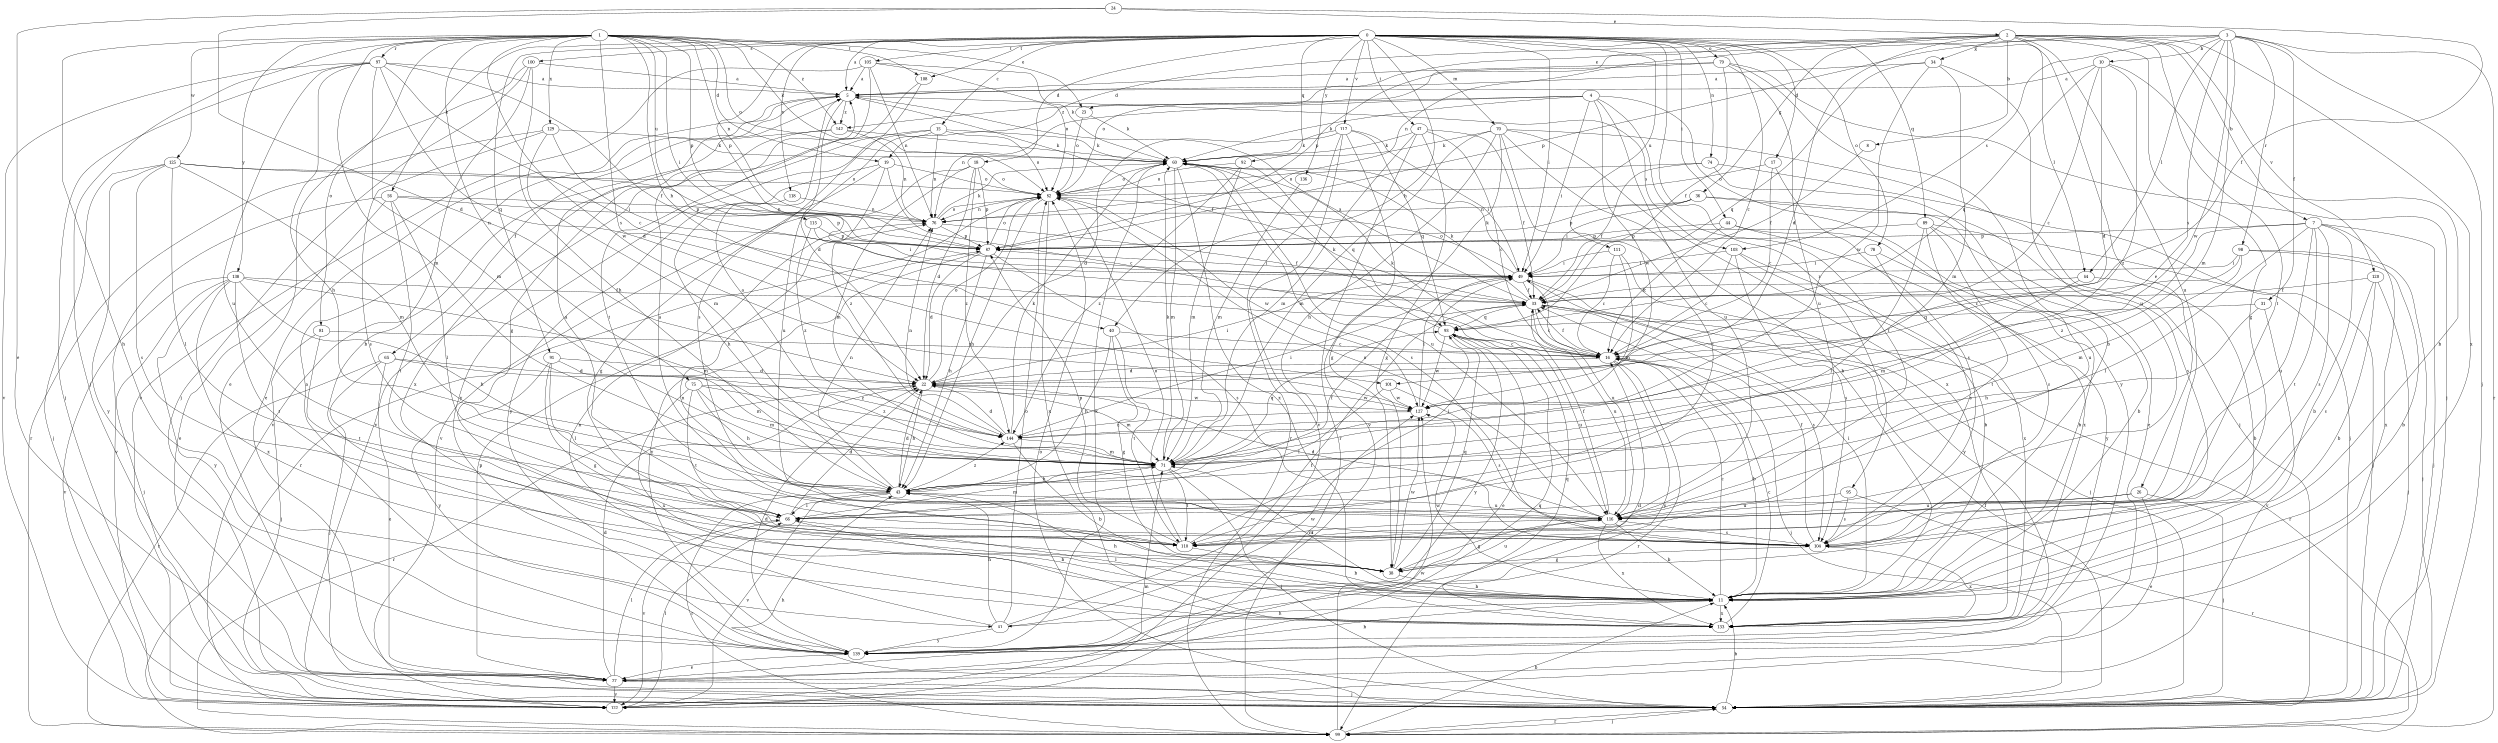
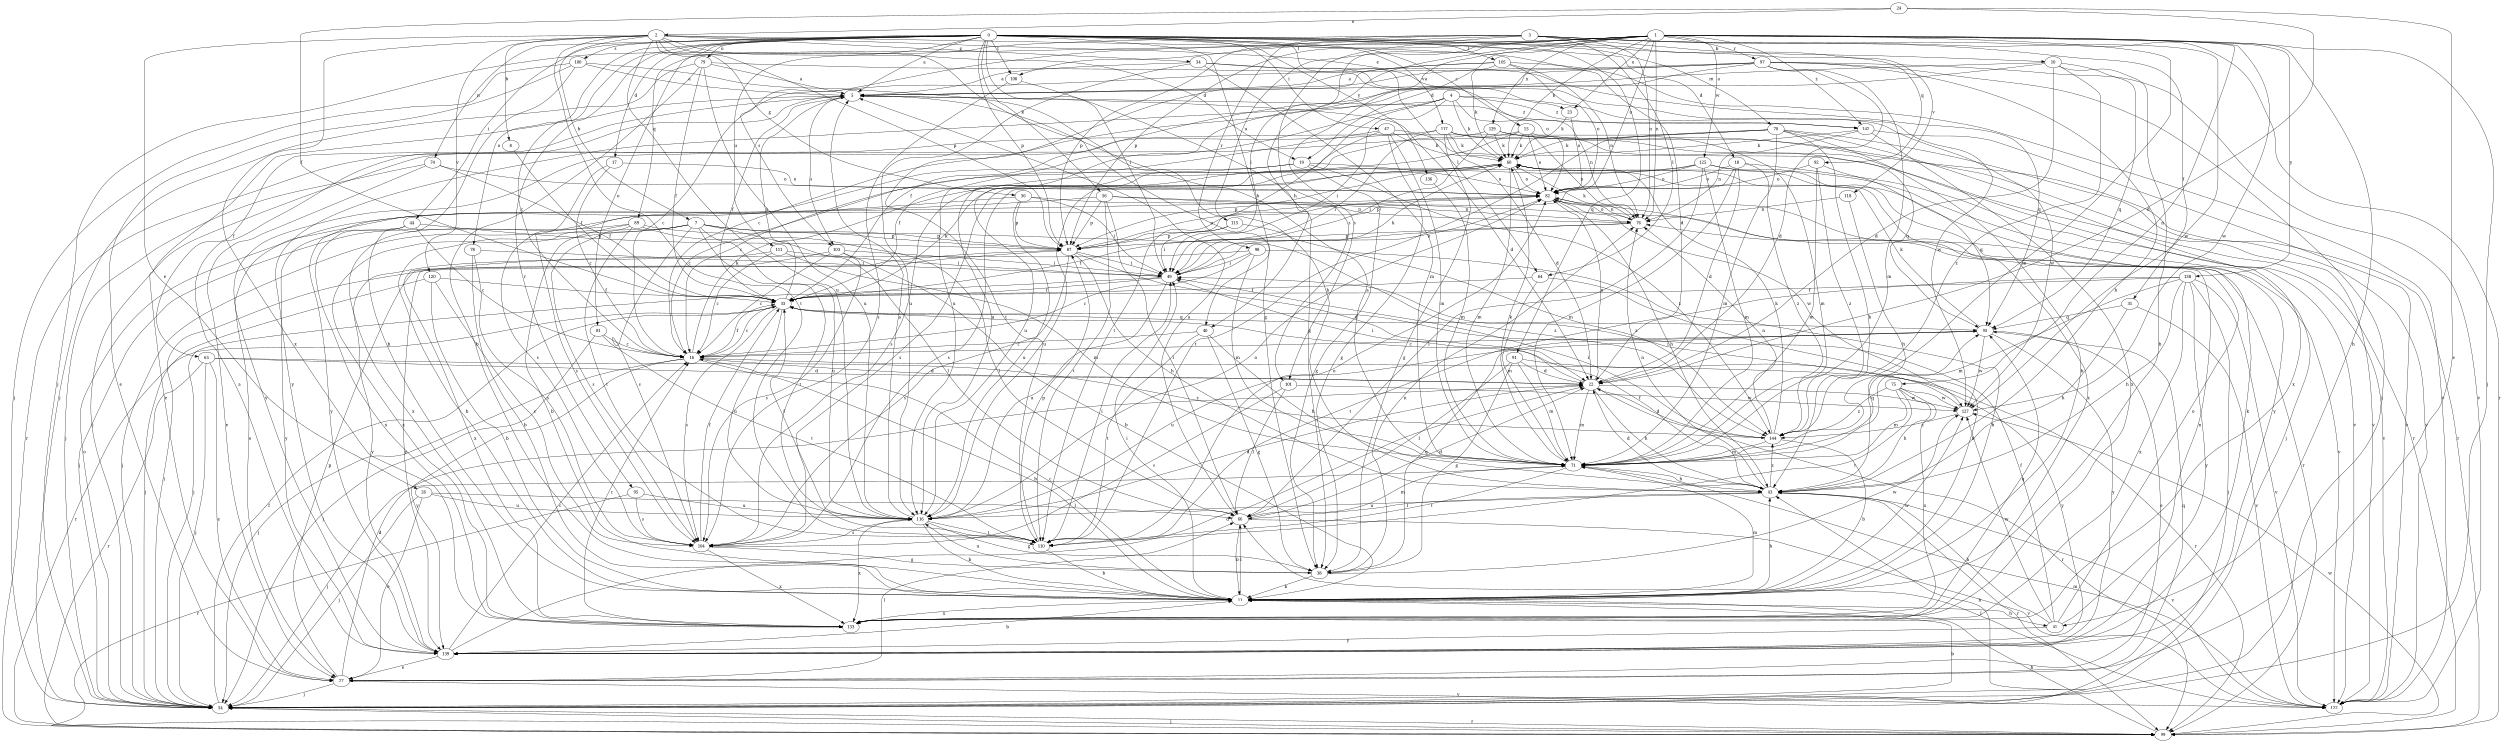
  strict digraph {
    fontname="Noto Serif"
    node [fontname="Noto Serif"]
    edge [fontname="Noto Serif"]
    0
    5
    15
    16
    17
    18
    40
    44
    47
    49
    56
    64
    70
    74
    78
    79
    87
    89
    91
    92
    95
    100
    105
    108
    111
    117
    118
    136
    142
    22
    103
    27
    33
    65
    60
    76
    82
    116
    139
    122
    54
    99
    11
    104
    71
    144
    38
    110
    43
    133
    66
    93
    1
    19
    23
    41
    75
    81
    97
    101
    115
    125
    127
    129
    138
    2
    7
    8
    26
    34
    36
    120
    24
    3
    10
    31
    98
    4
    0 -> 5 [label=a]
    0 -> 15 [label=c]
    0 -> 16 [label=c]
    0 -> 17 [label=d]
    0 -> 18 [label=d]
    0 -> 40 [label=h]
    0 -> 44 [label=i]
    0 -> 47 [label=i]
    0 -> 49 [label=i]
    0 -> 56 [label=k]
    0 -> 64 [label=l]
    0 -> 70 [label=m]
    0 -> 74 [label=n]
    0 -> 78 [label=o]
    0 -> 79 [label=o]
    0 -> 87 [label=p]
    0 -> 89 [label=q]
    0 -> 91 [label=q]
    0 -> 92 [label=q]
    0 -> 95 [label=r]
    0 -> 100 [label=s]
    0 -> 105 [label=t]
    0 -> 108 [label=t]
    0 -> 111 [label=u]
    0 -> 117 [label=v]
    0 -> 118 [label=v]
    0 -> 136 [label=y]
    5 -> 142 [label=z]
    5 -> 22 [label=d]
    5 -> 103 [label=s]
    5 -> 27 [label=e]
    5 -> 33 [label=f]
    5 -> 65 [label=f]
    15 -> 60 [label=k]
    15 -> 76 [label=n]
    15 -> 82 [label=o]
    15 -> 116 [label=u]
    15 -> 139 [label=y]
    15 -> 122 [label=v]
    16 -> 22 [label=d]
    16 -> 33 [label=f]
    16 -> 60 [label=k]
    16 -> 139 [label=y]
    16 -> 54 [label=j]
    16 -> 99 [label=r]
    16 -> 11 [label=b]
    17 -> 16 [label=c]
    17 -> 82 [label=o]
    17 -> 104 [label=s]
    18 -> 87 [label=p]
    18 -> 22 [label=d]
    18 -> 82 [label=o]
    18 -> 122 [label=v]
    18 -> 71 [label=m]
    18 -> 144 [label=z]
    40 -> 16 [label=c]
    40 -> 38 [label=g]
    40 -> 110 [label=t]
    40 -> 43 [label=h]
    44 -> 16 [label=c]
    44 -> 87 [label=p]
    44 -> 139 [label=y]
    44 -> 133 [label=x]
    47 -> 16 [label=c]
    47 -> 33 [label=f]
    47 -> 60 [label=k]
    47 -> 99 [label=r]
    47 -> 71 [label=m]
    47 -> 38 [label=g]
    49 -> 33 [label=f]
    49 -> 60 [label=k]
    49 -> 82 [label=o]
    49 -> 116 [label=u]
    49 -> 54 [label=j]
    56 -> 87 [label=p]
    56 -> 27 [label=e]
    56 -> 76 [label=n]
    56 -> 122 [label=v]
    56 -> 110 [label=t]
    56 -> 66 [label=l]
    64 -> 33 [label=f]
    64 -> 11 [label=b]
    64 -> 71 [label=m]
    70 -> 60 [label=k]
    70 -> 122 [label=v]
    70 -> 54 [label=j]
    70 -> 11 [label=b]
    70 -> 71 [label=m]
    70 -> 110 [label=t]
    70 -> 43 [label=h]
    70 -> 133 [label=x]
    74 -> 27 [label=e]
    74 -> 33 [label=f]
    74 -> 82 [label=o]
    74 -> 54 [label=j]
    78 -> 49 [label=i]
    78 -> 11 [label=b]
    78 -> 104 [label=s]
    79 -> 5 [label=a]
    79 -> 33 [label=f]
    79 -> 82 [label=o]
    79 -> 116 [label=u]
    79 -> 54 [label=j]
    79 -> 11 [label=b]
    87 -> 49 [label=i]
    87 -> 22 [label=d]
    87 -> 82 [label=o]
    87 -> 139 [label=y]
    87 -> 104 [label=s]
    87 -> 43 [label=h]
    89 -> 87 [label=p]
    89 -> 54 [label=j]
    89 -> 11 [label=b]
    89 -> 104 [label=s]
    89 -> 110 [label=t]
    89 -> 66 [label=l]
    91 -> 22 [label=d]
    91 -> 139 [label=y]
    91 -> 71 [label=m]
    91 -> 38 [label=g]
    91 -> 66 [label=l]
    92 -> 82 [label=o]
    92 -> 71 [label=m]
    92 -> 144 [label=z]
    92 -> 93 [label=q]
    95 -> 116 [label=u]
    95 -> 99 [label=r]
    95 -> 104 [label=s]
    100 -> 5 [label=a]
    100 -> 27 [label=e]
    100 -> 54 [label=j]
    100 -> 11 [label=b]
    100 -> 43 [label=h]
    105 -> 5 [label=a]
    105 -> 60 [label=k]
    105 -> 76 [label=n]
    105 -> 82 [label=o]
    105 -> 122 [label=v]
    105 -> 110 [label=t]
    108 -> 104 [label=s]
    108 -> 38 [label=g]
    111 -> 16 [label=c]
    111 -> 49 [label=i]
    111 -> 139 [label=y]
    111 -> 71 [label=m]
    117 -> 49 [label=i]
    117 -> 22 [label=d]
    117 -> 60 [label=k]
    117 -> 122 [label=v]
    117 -> 99 [label=r]
    117 -> 38 [label=g]
    117 -> 93 [label=q]
    118 -> 76 [label=n]
    118 -> 43 [label=h]
    136 -> 71 [label=m]
    142 -> 60 [label=k]
    142 -> 76 [label=n]
    142 -> 122 [label=v]
    142 -> 133 [label=x]
    22 -> 49 [label=i]
    22 -> 82 [label=o]
    22 -> 99 [label=r]
    22 -> 71 [label=m]
    22 -> 43 [label=h]
    22 -> 127 [label=w]
    103 -> 16 [label=c]
    103 -> 49 [label=i]
    103 -> 11 [label=b]
    103 -> 104 [label=s]
    103 -> 133 [label=x]
    27 -> 87 [label=p]
    27 -> 22 [label=d]
    27 -> 122 [label=v]
    27 -> 54 [label=j]
    27 -> 66 [label=l]
    27 -> 93 [label=q]
    33 -> 5 [label=a]
    33 -> 16 [label=c]
    33 -> 60 [label=k]
    33 -> 116 [label=u]
    33 -> 99 [label=r]
    33 -> 104 [label=s]
    33 -> 93 [label=q]
    65 -> 22 [label=d]
    65 -> 27 [label=e]
    65 -> 54 [label=j]
    65 -> 99 [label=r]
    65 -> 144 [label=z]
    60 -> 82 [label=o]
    60 -> 116 [label=u]
    60 -> 104 [label=s]
    60 -> 71 [label=m]
    60 -> 133 [label=x]
    76 -> 87 [label=p]
    76 -> 33 [label=f]
    76 -> 60 [label=k]
    76 -> 82 [label=o]
    82 -> 76 [label=n]
    82 -> 99 [label=r]
    82 -> 43 [label=h]
    82 -> 133 [label=x]
    82 -> 127 [label=w]
    116 -> 5 [label=a]
    116 -> 22 [label=d]
    116 -> 33 [label=f]
    116 -> 82 [label=o]
    116 -> 11 [label=b]
    116 -> 104 [label=s]
    116 -> 38 [label=g]
    116 -> 110 [label=t]
    116 -> 133 [label=x]
    139 -> 5 [label=a]
    139 -> 16 [label=c]
    139 -> 22 [label=d]
    139 -> 27 [label=e]
    139 -> 60 [label=k]
    139 -> 11 [label=b]
    122 -> 71 [label=m]
    122 -> 66 [label=l]
    54 -> 33 [label=f]
    54 -> 82 [label=o]
    54 -> 99 [label=r]
    54 -> 11 [label=b]
    54 -> 43 [label=h]
    99 -> 54 [label=j]
    99 -> 11 [label=b]
    99 -> 127 [label=w]
    11 -> 16 [label=c]
    11 -> 49 [label=i]
    11 -> 71 [label=m]
    11 -> 43 [label=h]
    11 -> 133 [label=x]
    11 -> 66 [label=l]
    11 -> 41 [label=h]
    11 -> 127 [label=w]
    104 -> 33 [label=f]
    104 -> 38 [label=g]
    104 -> 133 [label=x]
    71 -> 5 [label=a]
    71 -> 60 [label=k]
    71 -> 54 [label=j]
    71 -> 110 [label=t]
    71 -> 43 [label=h]
    71 -> 93 [label=q]
    144 -> 49 [label=i]
    144 -> 22 [label=d]
    144 -> 60 [label=k]
    144 -> 76 [label=n]
    144 -> 11 [label=b]
    144 -> 71 [label=m]
    38 -> 76 [label=n]
    38 -> 116 [label=u]
    38 -> 11 [label=b]
    38 -> 93 [label=q]
    38 -> 127 [label=w]
    110 -> 49 [label=i]
    110 -> 87 [label=p]
    110 -> 82 [label=o]
    110 -> 11 [label=b]
    43 -> 22 [label=d]
    43 -> 33 [label=f]
    43 -> 76 [label=n]
    43 -> 116 [label=u]
    43 -> 122 [label=v]
    43 -> 99 [label=r]
    43 -> 144 [label=z]
    43 -> 66 [label=l]
    133 -> 16 [label=c]
    133 -> 93 [label=q]
    66 -> 5 [label=a]
    66 -> 22 [label=d]
    66 -> 122 [label=v]
    66 -> 11 [label=b]
    66 -> 71 [label=m]
    93 -> 16 [label=c]
    93 -> 27 [label=e]
    93 -> 60 [label=k]
    93 -> 116 [label=u]
    93 -> 139 [label=y]
    93 -> 127 [label=w]
    1 -> 40 [label=h]
    1 -> 49 [label=i]
    1 -> 87 [label=p]
    1 -> 108 [label=t]
    1 -> 142 [label=z]
    1 -> 60 [label=k]
    1 -> 76 [label=n]
    1 -> 82 [label=o]
    1 -> 54 [label=j]
    1 -> 71 [label=m]
    1 -> 19 [label=d]
    1 -> 23 [label=e]
    1 -> 41 [label=h]
    1 -> 75 [label=n]
    1 -> 81 [label=o]
    1 -> 97 [label=r]
    1 -> 101 [label=s]
    1 -> 115 [label=u]
    1 -> 125 [label=w]
    1 -> 127 [label=w]
    1 -> 129 [label=x]
    1 -> 138 [label=y]
    19 -> 16 [label=c]
    19 -> 82 [label=o]
    19 -> 139 [label=y]
    19 -> 144 [label=z]
    19 -> 38 [label=g]
    23 -> 60 [label=k]
    23 -> 82 [label=o]
    41 -> 33 [label=f]
    41 -> 76 [label=n]
    41 -> 82 [label=o]
    41 -> 139 [label=y]
    41 -> 43 [label=h]
    41 -> 127 [label=w]
    75 -> 71 [label=m]
    75 -> 144 [label=z]
    75 -> 110 [label=t]
    75 -> 43 [label=h]
    75 -> 133 [label=x]
    75 -> 127 [label=w]
    81 -> 16 [label=c]
    81 -> 54 [label=j]
    81 -> 110 [label=t]
    97 -> 5 [label=a]
    97 -> 16 [label=c]
    97 -> 22 [label=d]
    97 -> 33 [label=f]
    97 -> 116 [label=u]
    97 -> 122 [label=v]
    97 -> 54 [label=j]
    97 -> 71 [label=m]
    97 -> 43 [label=h]
    101 -> 104 [label=s]
    101 -> 66 [label=l]
    101 -> 127 [label=w]
    115 -> 49 [label=i]
    115 -> 87 [label=p]
    115 -> 144 [label=z]
    125 -> 87 [label=p]
    125 -> 82 [label=o]
    125 -> 139 [label=y]
    125 -> 54 [label=j]
    125 -> 104 [label=s]
    125 -> 71 [label=m]
    125 -> 66 [label=l]
    127 -> 49 [label=i]
    127 -> 144 [label=z]
    129 -> 49 [label=i]
    129 -> 60 [label=k]
    129 -> 99 [label=r]
    129 -> 104 [label=s]
    129 -> 71 [label=m]
    138 -> 33 [label=f]
    138 -> 139 [label=y]
    138 -> 122 [label=v]
    138 -> 54 [label=j]
    138 -> 71 [label=m]
    138 -> 110 [label=t]
    138 -> 43 [label=h]
    138 -> 133 [label=x]
    2 -> 87 [label=p]
    2 -> 22 [label=d]
    2 -> 116 [label=u]
    2 -> 38 [label=g]
    2 -> 110 [label=t]
    2 -> 133 [label=x]
    2 -> 19 [label=d]
    2 -> 23 [label=e]
    2 -> 7 [label=b]
    2 -> 8 [label=b]
    2 -> 26 [label=e]
    2 -> 34 [label=g]
    2 -> 36 [label=g]
    2 -> 120 [label=v]
    7 -> 87 [label=p]
    7 -> 116 [label=u]
    7 -> 54 [label=j]
    7 -> 11 [label=b]
    7 -> 104 [label=s]
    7 -> 144 [label=z]
    7 -> 110 [label=t]
    7 -> 133 [label=x]
    7 -> 66 [label=l]
    8 -> 33 [label=f]
    26 -> 27 [label=e]
    26 -> 116 [label=u]
    26 -> 54 [label=j]
    26 -> 66 [label=l]
    34 -> 5 [label=a]
    34 -> 116 [label=u]
    34 -> 71 [label=m]
    34 -> 93 [label=q]
    34 -> 127 [label=w]
    36 -> 49 [label=i]
    36 -> 87 [label=p]
    36 -> 76 [label=n]
    36 -> 116 [label=u]
    36 -> 104 [label=s]
    120 -> 33 [label=f]
    120 -> 54 [label=j]
    120 -> 11 [label=b]
    120 -> 104 [label=s]
    24 -> 22 [label=d]
    24 -> 27 [label=e]
    24 -> 33 [label=f]
    24 -> 2 [label=e]
    3 -> 64 [label=l]
    3 -> 87 [label=p]
    3 -> 103 [label=s]
    3 -> 76 [label=n]
    3 -> 54 [label=j]
    3 -> 99 [label=r]
-   3 -> 71 [label=m]
    3 -> 101 [label=s]
    3 -> 127 [label=w]
    3 -> 10 [label=b]
    3 -> 31 [label=f]
    3 -> 98 [label=r]
    10 -> 5 [label=a]
    10 -> 16 [label=c]
    10 -> 22 [label=d]
    10 -> 11 [label=b]
    10 -> 144 [label=z]
    10 -> 93 [label=q]
    31 -> 122 [label=v]
    31 -> 43 [label=h]
    31 -> 93 [label=q]
    98 -> 16 [label=c]
    98 -> 49 [label=i]
    98 -> 54 [label=j]
    98 -> 11 [label=b]
    98 -> 71 [label=m]
    4 -> 49 [label=i]
    4 -> 142 [label=z]
    4 -> 60 [label=k]
    4 -> 76 [label=n]
    4 -> 116 [label=u]
    4 -> 139 [label=y]
    4 -> 110 [label=t]
    4 -> 127 [label=w]
  }
